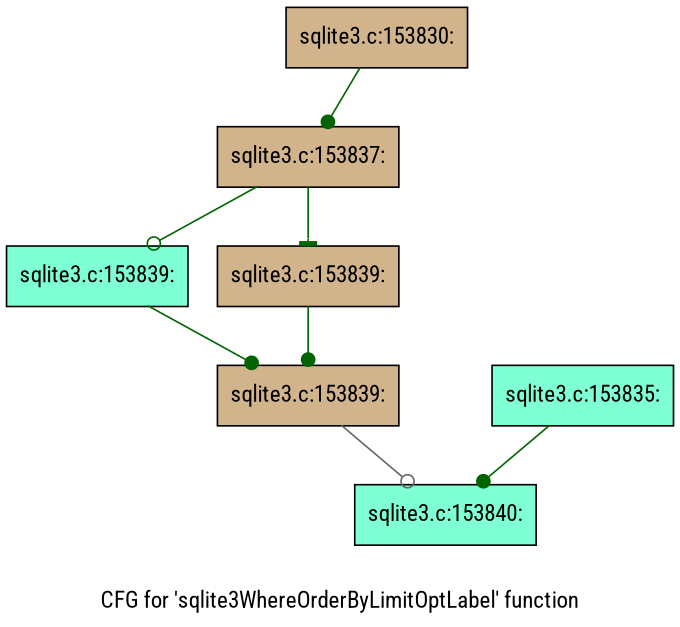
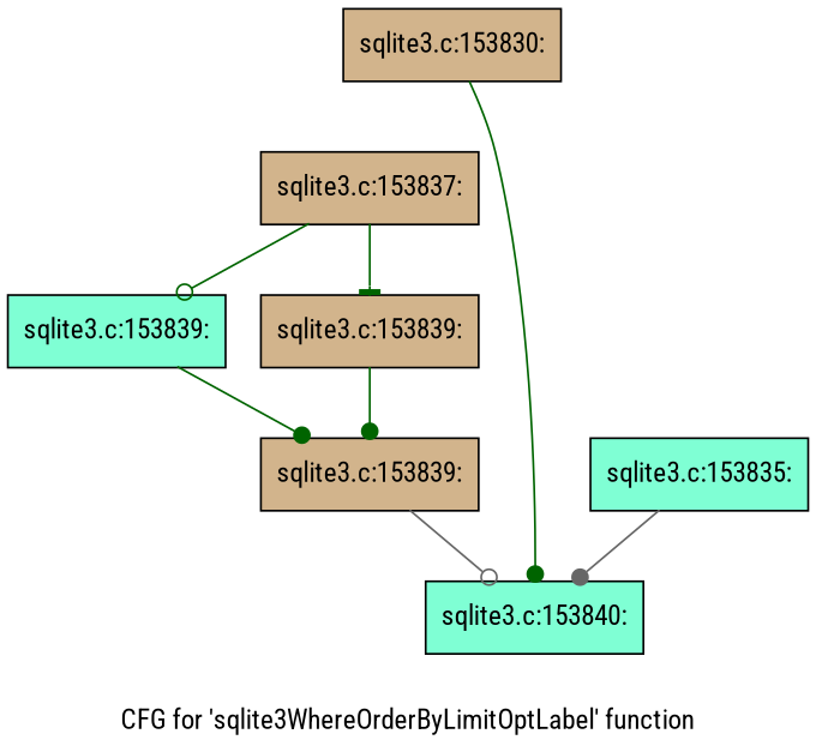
  digraph {
    fontname="Roboto Condensed"
    label="CFG for 'sqlite3WhereOrderByLimitOptLabel' function"
    node [fillcolor=tan fontname="Roboto Condensed" shape=record style=filled]
    edge [arrowhead=dot color=darkgreen fontname="Roboto Condensed"]
    n1 [label="{sqlite3.c:153830:}"]
    n2 [label="{sqlite3.c:153837:}"]
    n3 [fillcolor=aquamarine label="{sqlite3.c:153839:}"]
    n4 [label="{sqlite3.c:153839:}"]
    n5 [fillcolor=aquamarine label="{sqlite3.c:153835:}"]
    n6 [fillcolor=aquamarine label="{sqlite3.c:153840:}"]
    n7 [label="{sqlite3.c:153839:}"]
-   n1 -> n2
+   n1 -> n6
    n2 -> n3 [arrowhead=odot]
    n2 -> n4 [arrowhead=tee]
    n3 -> n7
    n4 -> n7
-   n5 -> n6
+   n5 -> n6 [color=gray40]
    n7 -> n6 [arrowhead=odot color=gray40]
  }
